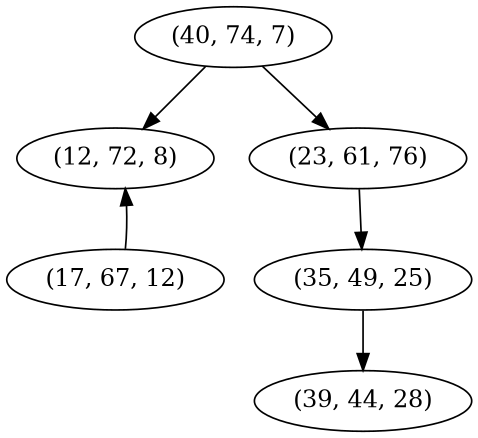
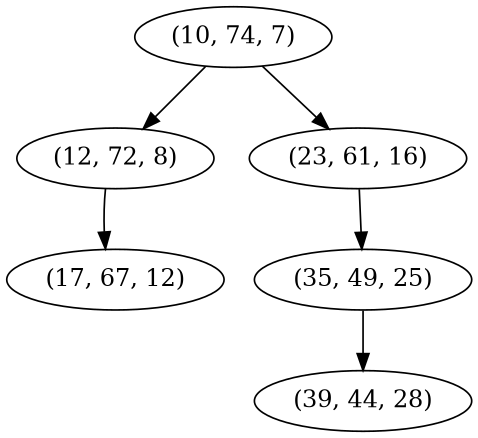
  digraph {
-   "(10, 74, 7)" [label="(40, 74, 7)"]
+   "(10, 74, 7)"
    "(12, 72, 8)"
-   "(23, 61, 16)" [label="(23, 61, 76)"]
+   "(23, 61, 16)"
    "(17, 67, 12)"
    "(35, 49, 25)"
    "(39, 44, 28)"
    "(10, 74, 7)" -> "(12, 72, 8)"
    "(10, 74, 7)" -> "(23, 61, 16)"
-   "(17, 67, 12)" -> "(12, 72, 8)"
+   "(12, 72, 8)" -> "(17, 67, 12)"
    "(23, 61, 16)" -> "(35, 49, 25)"
    "(35, 49, 25)" -> "(39, 44, 28)"
  }
